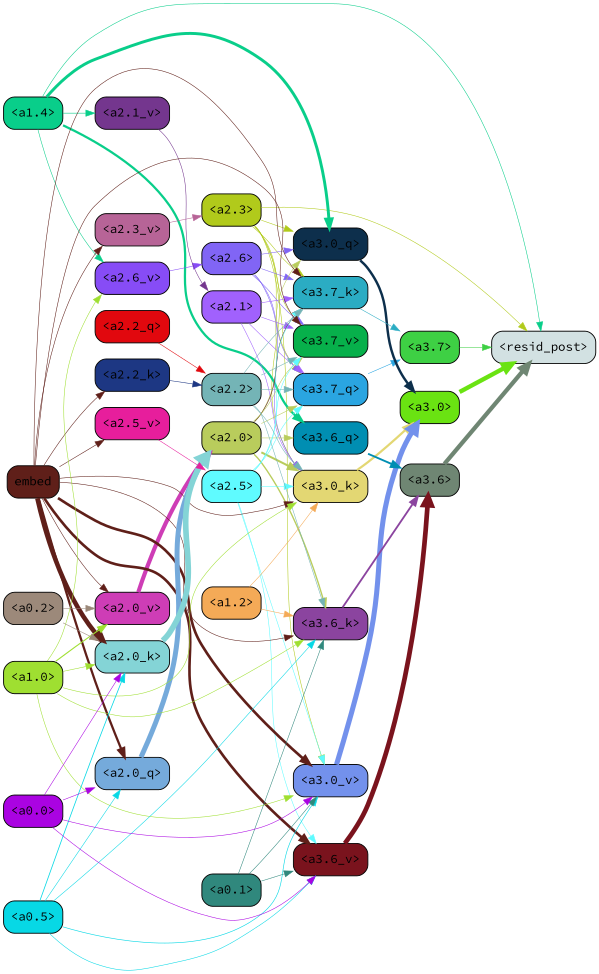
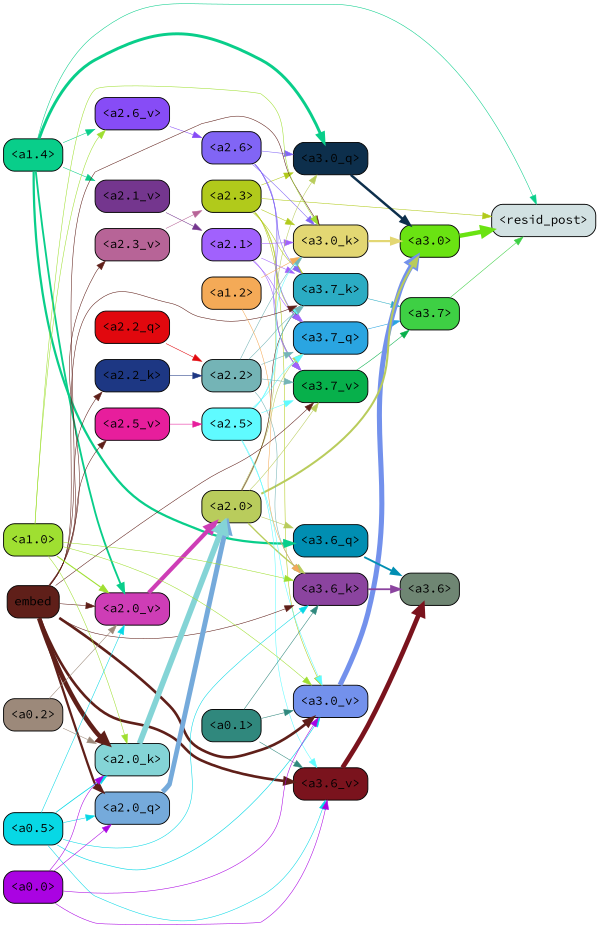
  strict digraph {
    fontname="Source Code Pro"
    rankdir=LR
    splines=true
    node [color=black fontname="Source Code Pro" shape=box style="filled, rounded"]
    edge [color="#5f1f19" fontname="Source Code Pro" penwidth=0.6]
    "<a3.7>" [fillcolor="#3ed044"]
    "<resid_post>" [fillcolor="#d2e1e2"]
    "<a3.6>" [fillcolor="#6f8673"]
    "<a3.0>" [fillcolor="#6ae312"]
    "<a2.3>" [fillcolor="#b1ca1b"]
    "<a3.7_q>" [fillcolor="#2aa5e1"]
    "<a3.0_q>" [fillcolor="#0d2f4c"]
    "<a3.7_k>" [fillcolor="#2bacc3"]
    "<a3.0_k>" [fillcolor="#e3d773"]
    "<a3.7_v>" [fillcolor="#07b04b"]
    "<a3.0_v>" [fillcolor="#7391ec"]
    "<a1.4>" [fillcolor="#09ce8a"]
    "<a3.6_q>" [fillcolor="#008eb2"]
    "<a2.6_v>" [fillcolor="#874cf6"]
    "<a2.1_v>" [fillcolor="#74368e"]
    "<a2.0_v>" [fillcolor="#ce3db6"]
    "<a2.6>" [fillcolor="#8165f5"]
    "<a2.1>" [fillcolor="#a161fd"]
    "<a2.0>" [fillcolor="#b9cc5c"]
    "<a3.6_k>" [fillcolor="#8b449f"]
    "<a3.6_v>" [fillcolor="#7a131d"]
    "<a2.5>" [fillcolor="#5ffbff"]
    "<a2.2>" [fillcolor="#74b4b6"]
    embed [fillcolor="#5f1f19"]
    "<a2.0_q>" [fillcolor="#75aadb"]
    "<a2.2_k>" [fillcolor="#1d3783"]
    "<a2.0_k>" [fillcolor="#84d4d6"]
    "<a2.5_v>" [fillcolor="#e71e9c"]
    "<a2.3_v>" [fillcolor="#b76497"]
    "<a1.2>" [fillcolor="#f4aa57"]
    "<a1.0>" [fillcolor="#9fdf31"]
    "<a0.5>" [fillcolor="#07d8e5"]
    "<a0.1>" [fillcolor="#30887d"]
    "<a0.0>" [fillcolor="#aa03e2"]
    "<a2.2_q>" [fillcolor="#e1080e"]
    "<a0.2>" [fillcolor="#9c897a"]
    "<a3.7>" -> "<resid_post>" [color="#3ed044"]
-   "<a3.6>" -> "<resid_post>" [color="#6f8673" penwidth=4.753257989883423]
    "<a3.0>" -> "<resid_post>" [color="#6ae312" penwidth=4.90053927898407]
    "<a2.3>" -> "<resid_post>" [color="#b1ca1b"]
    "<a2.3>" -> "<a3.7_q>" [color="#b1ca1b"]
    "<a2.3>" -> "<a3.0_q>" [color="#b1ca1b"]
    "<a2.3>" -> "<a3.7_k>" [color="#b1ca1b"]
    "<a2.3>" -> "<a3.0_k>" [color="#b1ca1b"]
    "<a2.3>" -> "<a3.7_v>" [color="#b1ca1b"]
    "<a2.3>" -> "<a3.0_v>" [color="#b1ca1b"]
    "<a3.7_q>" -> "<a3.7>" [color="#2aa5e1"]
    "<a3.0_q>" -> "<a3.0>" [color="#0d2f4c" penwidth=2.7421876192092896]
    "<a3.7_k>" -> "<a3.7>" [color="#2bacc3"]
    "<a3.0_k>" -> "<a3.0>" [color="#e3d773" penwidth=2.476402521133423]
+   "<a3.7_v>" -> "<a3.7>" [color="#07b04b"]
    "<a3.0_v>" -> "<a3.0>" [color="#7391ec" penwidth=5.652270674705505]
    "<a1.4>" -> "<resid_post>" [color="#09ce8a"]
    "<a1.4>" -> "<a3.0_q>" [color="#09ce8a" penwidth=3.2760138511657715]
    "<a1.4>" -> "<a3.6_q>" [color="#09ce8a" penwidth=2.5149343013763428]
    "<a1.4>" -> "<a2.6_v>" [color="#09ce8a"]
    "<a1.4>" -> "<a2.1_v>" [color="#09ce8a"]
+   "<a1.4>" -> "<a2.0_v>" [color="#09ce8a" penwidth=2.0870713144540787]
    "<a3.6_q>" -> "<a3.6>" [color="#008eb2" penwidth=2.091020345687866]
    "<a2.6_v>" -> "<a2.6>" [color="#874cf6"]
    "<a2.1_v>" -> "<a2.1>" [color="#74368e"]
    "<a2.0_v>" -> "<a2.0>" [color="#ce3db6" penwidth=4.611755967140198]
    "<a2.6>" -> "<a3.7_q>" [color="#8165f5"]
    "<a2.6>" -> "<a3.0_q>" [color="#8165f5"]
    "<a2.6>" -> "<a3.7_k>" [color="#8165f5"]
    "<a2.6>" -> "<a3.0_k>" [color="#8165f5"]
    "<a2.6>" -> "<a3.7_v>" [color="#8165f5"]
    "<a2.1>" -> "<a3.7_q>" [color="#a161fd"]
    "<a2.1>" -> "<a3.7_k>" [color="#a161fd"]
    "<a2.1>" -> "<a3.0_k>" [color="#a161fd"]
    "<a2.1>" -> "<a3.7_v>" [color="#a161fd"]
    "<a2.0>" -> "<a3.7_q>" [color="#b9cc5c"]
    "<a2.0>" -> "<a3.0_q>" [color="#b9cc5c"]
    "<a2.0>" -> "<a3.7_k>"
-   "<a2.0>" -> "<a3.0_k>" [color="#b9cc5c" penwidth=2.2635570764541626]
+   "<a2.0>" -> "<a3.0>" [color="#b9cc5c" penwidth=2.2635570764541626]
    "<a2.0>" -> "<a3.7_v>" [color="#b9cc5c"]
    "<a2.0>" -> "<a3.6_q>" [color="#b9cc5c"]
    "<a2.0>" -> "<a3.6_k>" [color="#b9cc5c" penwidth=1.5290023684501648]
    "<a3.6_k>" -> "<a3.6>" [color="#8b449f" penwidth=2.048597991466522]
    "<a3.6_v>" -> "<a3.6>" [color="#7a131d" penwidth=5.2550448179244995]
    "<a2.5>" -> "<a3.7_q>" [color="#5ffbff"]
    "<a2.5>" -> "<a3.7_k>" [color="#5ffbff"]
    "<a2.5>" -> "<a3.0_k>" [color="#5ffbff"]
    "<a2.5>" -> "<a3.7_v>" [color="#5ffbff"]
    "<a2.5>" -> "<a3.0_v>" [color="#5ffbff"]
    "<a2.5>" -> "<a3.6_v>" [color="#5ffbff"]
    "<a2.2>" -> "<a3.7_q>" [color="#74b4b6"]
    "<a2.2>" -> "<a3.7_k>" [color="#74b4b6"]
    "<a2.2>" -> "<a3.0_k>" [color="#74b4b6"]
    "<a2.2>" -> "<a3.7_v>" [color="#74b4b6"]
    "<a2.2>" -> "<a3.6_k>" [color="#74b4b6"]
    embed -> "<a3.7_k>"
    embed -> "<a3.0_k>"
    embed -> "<a3.7_v>"
    embed -> "<a3.0_v>" [penwidth=2.972973108291626]
    embed -> "<a2.0_v>"
    embed -> "<a3.6_k>"
    embed -> "<a3.6_v>" [penwidth=2.9556376338005066]
    embed -> "<a2.0_q>" [penwidth=2.522909115999937]
    embed -> "<a2.2_k>"
    embed -> "<a2.0_k>" [penwidth=5.094568967819214]
    embed -> "<a2.5_v>"
    embed -> "<a2.3_v>"
    "<a2.0_q>" -> "<a2.0>" [color="#75aadb" penwidth=5.557696580886841]
    "<a2.2_k>" -> "<a2.2>" [color="#1d3783"]
    "<a2.0_k>" -> "<a2.0>" [color="#84d4d6" penwidth=6.320472955703735]
    "<a2.5_v>" -> "<a2.5>" [color="#e71e9c"]
    "<a2.3_v>" -> "<a2.3>" [color="#b76497"]
    "<a1.2>" -> "<a3.0_k>" [color="#f4aa57"]
    "<a1.2>" -> "<a3.6_k>" [color="#f4aa57"]
    "<a1.0>" -> "<a3.0_k>" [color="#9fdf31"]
    "<a1.0>" -> "<a3.0_v>" [color="#9fdf31"]
    "<a1.0>" -> "<a2.6_v>" [color="#9fdf31"]
    "<a1.0>" -> "<a2.0_v>" [color="#9fdf31" penwidth=1.2152502536773682]
    "<a1.0>" -> "<a3.6_k>" [color="#9fdf31"]
    "<a1.0>" -> "<a2.0_k>" [color="#9fdf31"]
    "<a0.5>" -> "<a3.0_v>" [color="#07d8e5" penwidth=0.6790935099124908]
+   "<a0.5>" -> "<a2.0_v>" [color="#07d8e5"]
    "<a0.5>" -> "<a3.6_k>" [color="#07d8e5"]
    "<a0.5>" -> "<a3.6_v>" [color="#07d8e5"]
    "<a0.5>" -> "<a2.0_q>" [color="#07d8e5"]
    "<a0.5>" -> "<a2.0_k>" [color="#07d8e5" penwidth=0.8835153579711914]
    "<a0.1>" -> "<a3.0_v>" [color="#30887d"]
    "<a0.1>" -> "<a3.6_k>" [color="#30887d"]
    "<a0.1>" -> "<a3.6_v>" [color="#30887d"]
    "<a0.0>" -> "<a3.0_v>" [color="#aa03e2"]
    "<a0.0>" -> "<a3.6_v>" [color="#aa03e2"]
    "<a0.0>" -> "<a2.0_q>" [color="#aa03e2"]
    "<a0.0>" -> "<a2.0_k>" [color="#aa03e2"]
    "<a2.2_q>" -> "<a2.2>" [color="#e1080e"]
    "<a0.2>" -> "<a2.0_v>" [color="#9c897a"]
    "<a0.2>" -> "<a2.0_k>" [color="#9c897a"]
  }
